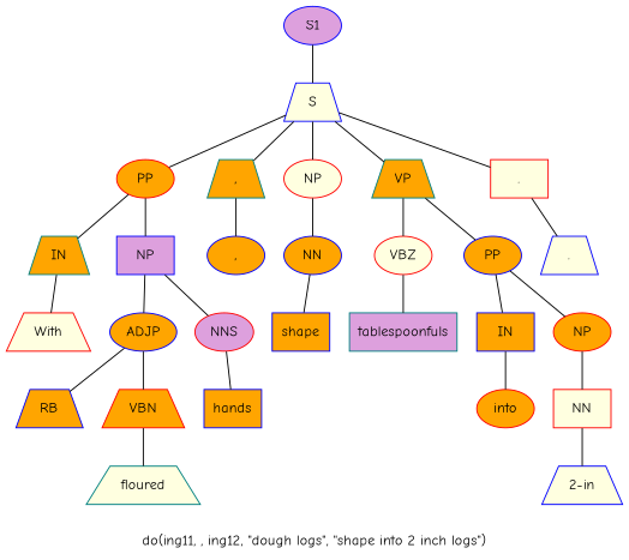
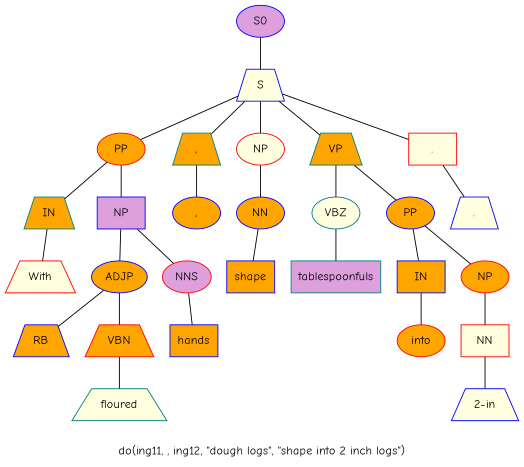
  graph {
    fontname="Comic Neue"
    label="do(ing11, , ing12, \"dough logs\", \"shape into 2 inch logs\")"
    node [color=blue fillcolor=orange fontname="Comic Neue" shape=ellipse style=filled]
    edge [fontname="Comic Neue"]
-   n1 [fillcolor=plum label=S1]
+   n1 [fillcolor=plum label=S0]
    n2 [fillcolor=lightyellow label=S shape=trapezium]
    n3 [color=red label=PP]
    n4 [color=teal label="," shape=trapezium]
    n5 [color=red fillcolor=lightyellow label=NP]
    n6 [color=teal label=VP shape=trapezium]
    n7 [color=red fillcolor=lightyellow label="." shape=box]
    n8 [color=teal label=IN shape=trapezium]
    n9 [fillcolor=plum label=NP shape=box]
    n10 [label=","]
    n11 [label=NN]
-   n12 [color=red fillcolor=lightyellow label=VBZ]
+   n12 [color=teal fillcolor=lightyellow label=VBZ]
    n13 [label=PP]
    n14 [fillcolor=lightyellow label="." shape=trapezium]
    n15 [color=red fillcolor=lightyellow label=With shape=trapezium]
    n16 [label=ADJP]
    n17 [color=red fillcolor=plum label=NNS]
    n18 [label=RB shape=trapezium]
    n19 [color=red label=VBN shape=trapezium]
    n20 [label=hands shape=box]
    n21 [color=teal fillcolor=lightyellow label=floured shape=trapezium]
    n22 [label=shape shape=box]
    n23 [color=teal fillcolor=plum label=tablespoonfuls shape=box]
    n24 [label=IN shape=box]
    n25 [color=red label=NP]
    n26 [color=red label=into]
    n27 [color=red fillcolor=lightyellow label=NN shape=box]
    n28 [fillcolor=lightyellow label="2-in" shape=trapezium]
    n1 -- n2
    n2 -- n3
    n2 -- n4
    n2 -- n5
    n2 -- n6
    n2 -- n7
    n3 -- n8
    n3 -- n9
    n4 -- n10
    n5 -- n11
    n6 -- n12
    n6 -- n13
    n7 -- n14
    n8 -- n15
    n9 -- n16
    n9 -- n17
    n11 -- n22
    n12 -- n23
    n13 -- n24
    n13 -- n25
    n16 -- n18
    n16 -- n19
    n17 -- n20
    n19 -- n21
    n24 -- n26
    n25 -- n27
    n27 -- n28
  }
